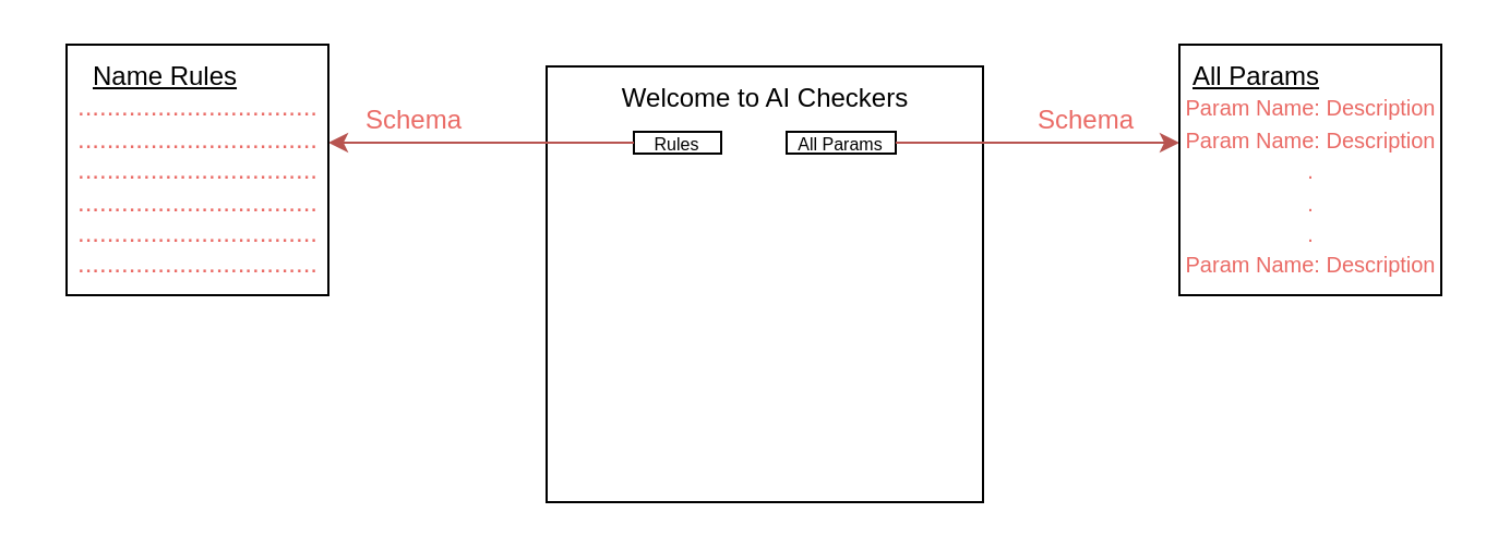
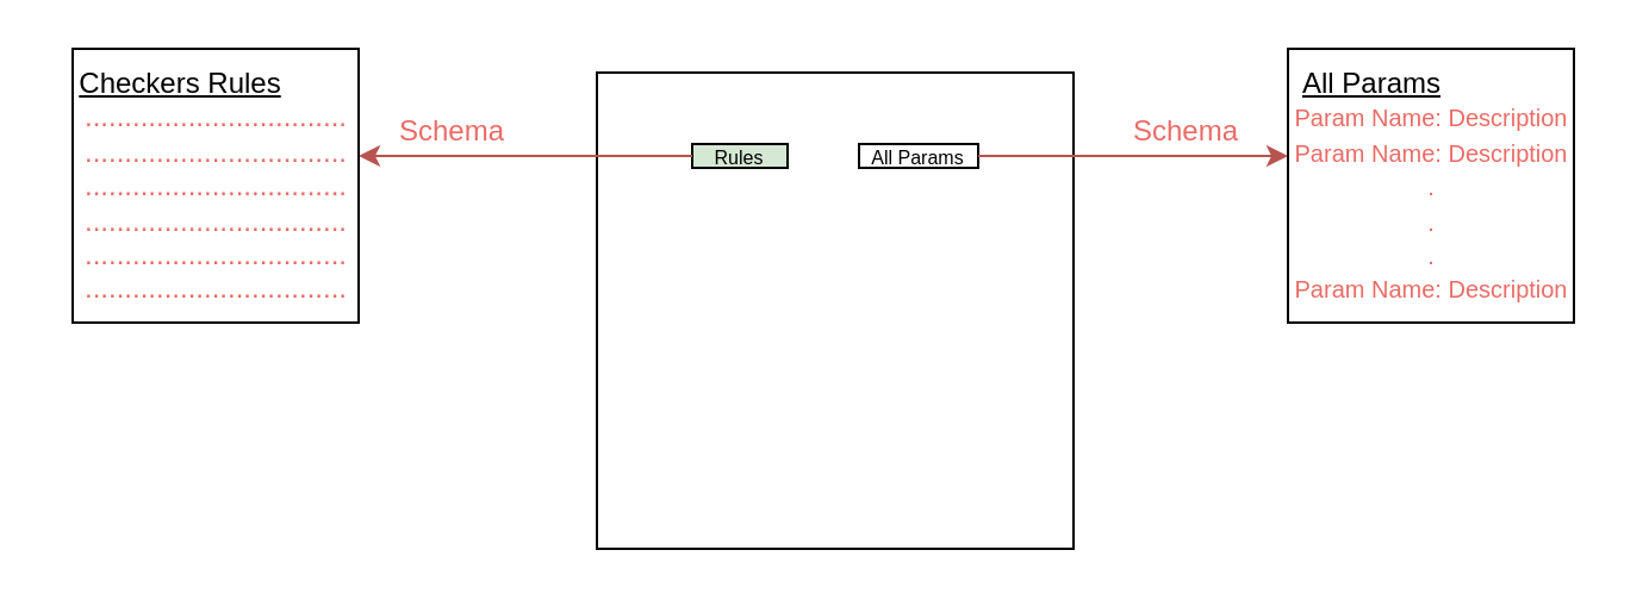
  <mxCell id="0" />
  <mxCell id="1" parent="0" />
  <mxCell id="2" value="" style="rounded=0;whiteSpace=wrap;html=1;" vertex="1" parent="1"><mxGeometry x="250" y="30" width="200" height="200" as="geometry" /></mxCell>
- <mxCell id="3" value="Welcome to AI Checkers" style="text;html=1;align=center;verticalAlign=middle;resizable=0;points=[];autosize=1;strokeColor=none;fillColor=none;" vertex="1" parent="1"><mxGeometry x="275" y="30" width="150" height="30" as="geometry" /></mxCell>
- <mxCell id="4" value="&lt;font style=&quot;font-size: 8px;&quot;&gt;Rules&lt;/font&gt;" style="rounded=0;whiteSpace=wrap;html=1;" vertex="1" parent="1"><mxGeometry x="290" y="60" width="40" height="10" as="geometry" /></mxCell>
+ <mxCell id="4" value="&lt;font style=&quot;font-size: 8px;&quot;&gt;Rules&lt;/font&gt;" style="rounded=0;whiteSpace=wrap;html=1;fillColor=#d5e8d4;" vertex="1" parent="1"><mxGeometry x="290" y="60" width="40" height="10" as="geometry" /></mxCell>
  <mxCell id="5" value="&lt;font style=&quot;font-size: 8px;&quot;&gt;All Params&lt;/font&gt;" style="rounded=0;whiteSpace=wrap;html=1;" vertex="1" parent="1"><mxGeometry x="360" y="60" width="50" height="10" as="geometry" /></mxCell>
  <mxCell id="6" value="" style="endArrow=classic;html=1;rounded=0;exitX=0;exitY=0.5;exitDx=0;exitDy=0;fillColor=#f8cecc;strokeColor=#b85450;" edge="1" parent="1" source="4"><mxGeometry width="50" height="50" relative="1" as="geometry"><mxPoint x="320" y="130" as="sourcePoint" /><mxPoint x="150" y="65" as="targetPoint" /></mxGeometry></mxCell>
  <mxCell id="7" value="Schema" style="text;html=1;align=center;verticalAlign=middle;resizable=0;points=[];autosize=1;strokeColor=none;fillColor=none;fontColor=#EA6B66;" vertex="1" parent="1"><mxGeometry x="154" y="40" width="70" height="30" as="geometry" /></mxCell>
  <mxCell id="8" value="" style="rounded=0;whiteSpace=wrap;html=1;" vertex="1" parent="1"><mxGeometry x="30" y="20" width="120" height="115" as="geometry" /></mxCell>
- <mxCell id="9" value="&lt;u&gt;Name Rules&lt;/u&gt;" style="text;html=1;align=center;verticalAlign=middle;resizable=0;points=[];autosize=1;strokeColor=none;fillColor=none;" vertex="1" parent="1"><mxGeometry x="20" y="20" width="110" height="30" as="geometry" /></mxCell>
+ <mxCell id="9" value="&lt;u&gt;Checkers Rules&lt;/u&gt;" style="text;html=1;align=center;verticalAlign=middle;resizable=0;points=[];autosize=1;strokeColor=none;fillColor=none;" vertex="1" parent="1"><mxGeometry x="20" y="20" width="110" height="30" as="geometry" /></mxCell>
  <mxCell id="10" value=".................................&lt;div&gt;.................................&lt;/div&gt;&lt;div&gt;.................................&lt;/div&gt;&lt;div&gt;.................................&lt;div&gt;.................................&lt;/div&gt;&lt;div&gt;.................................&lt;/div&gt;&lt;/div&gt;" style="text;html=1;align=center;verticalAlign=middle;resizable=0;points=[];autosize=1;strokeColor=none;fillColor=none;fontColor=#EA6B66;" vertex="1" parent="1"><mxGeometry x="25" y="35" width="130" height="100" as="geometry" /></mxCell>
  <mxCell id="11" value="" style="endArrow=classic;html=1;rounded=0;fillColor=#f8cecc;strokeColor=#b85450;exitX=1;exitY=0.5;exitDx=0;exitDy=0;" edge="1" parent="1" source="5"><mxGeometry width="50" height="50" relative="1" as="geometry"><mxPoint x="480" y="50" as="sourcePoint" /><mxPoint x="540" y="65" as="targetPoint" /></mxGeometry></mxCell>
  <mxCell id="12" value="" style="rounded=0;whiteSpace=wrap;html=1;" vertex="1" parent="1"><mxGeometry x="540" y="20" width="120" height="115" as="geometry" /></mxCell>
  <mxCell id="13" value="&lt;u&gt;All Params&lt;/u&gt;" style="text;html=1;align=center;verticalAlign=middle;resizable=0;points=[];autosize=1;strokeColor=none;fillColor=none;" vertex="1" parent="1"><mxGeometry x="535" y="20" width="80" height="30" as="geometry" /></mxCell>
  <mxCell id="14" value="&lt;font style=&quot;font-size: 10px;&quot;&gt;Param Name: Description&lt;/font&gt;&lt;div&gt;&lt;font style=&quot;font-size: 10px;&quot;&gt;Param Name: Description&lt;/font&gt;&lt;/div&gt;&lt;div&gt;&lt;font style=&quot;font-size: 10px;&quot;&gt;.&lt;/font&gt;&lt;/div&gt;&lt;div&gt;&lt;font style=&quot;font-size: 10px;&quot;&gt;.&lt;/font&gt;&lt;/div&gt;&lt;div&gt;&lt;font style=&quot;font-size: 10px;&quot;&gt;.&lt;/font&gt;&lt;/div&gt;&lt;div&gt;&lt;font style=&quot;font-size: 10px;&quot;&gt;Param Name: Description&lt;/font&gt;&lt;/div&gt;" style="text;html=1;align=center;verticalAlign=middle;resizable=0;points=[];autosize=1;strokeColor=none;fillColor=none;fontColor=#EA6B66;" vertex="1" parent="1"><mxGeometry x="530" y="35" width="140" height="100" as="geometry" /></mxCell>
  <mxCell id="15" value="Schema" style="text;html=1;align=center;verticalAlign=middle;resizable=0;points=[];autosize=1;strokeColor=none;fillColor=none;fontColor=#EA6B66;" vertex="1" parent="1"><mxGeometry x="462" y="40" width="70" height="30" as="geometry" /></mxCell>
